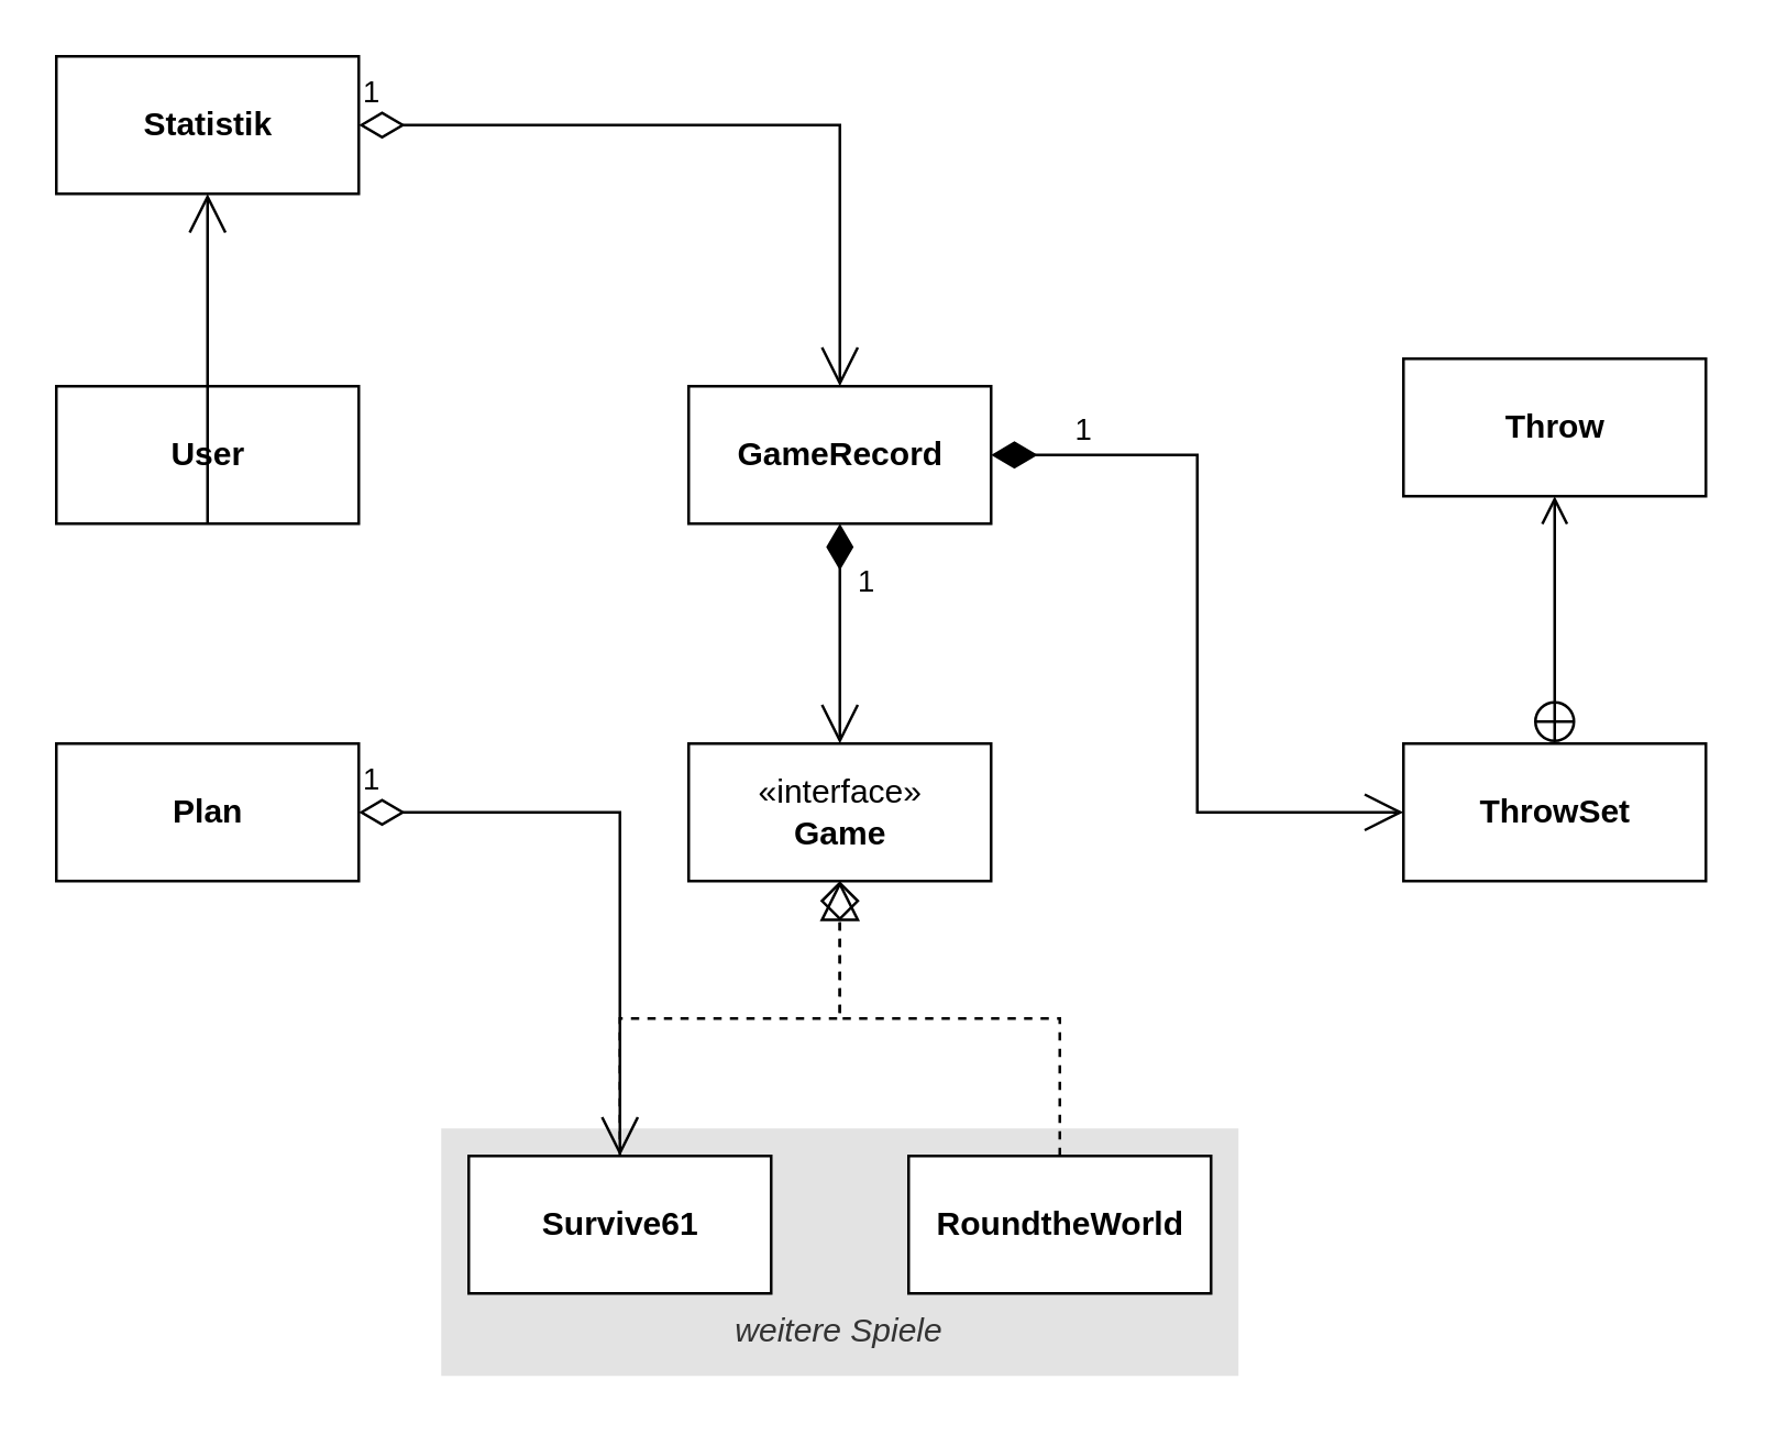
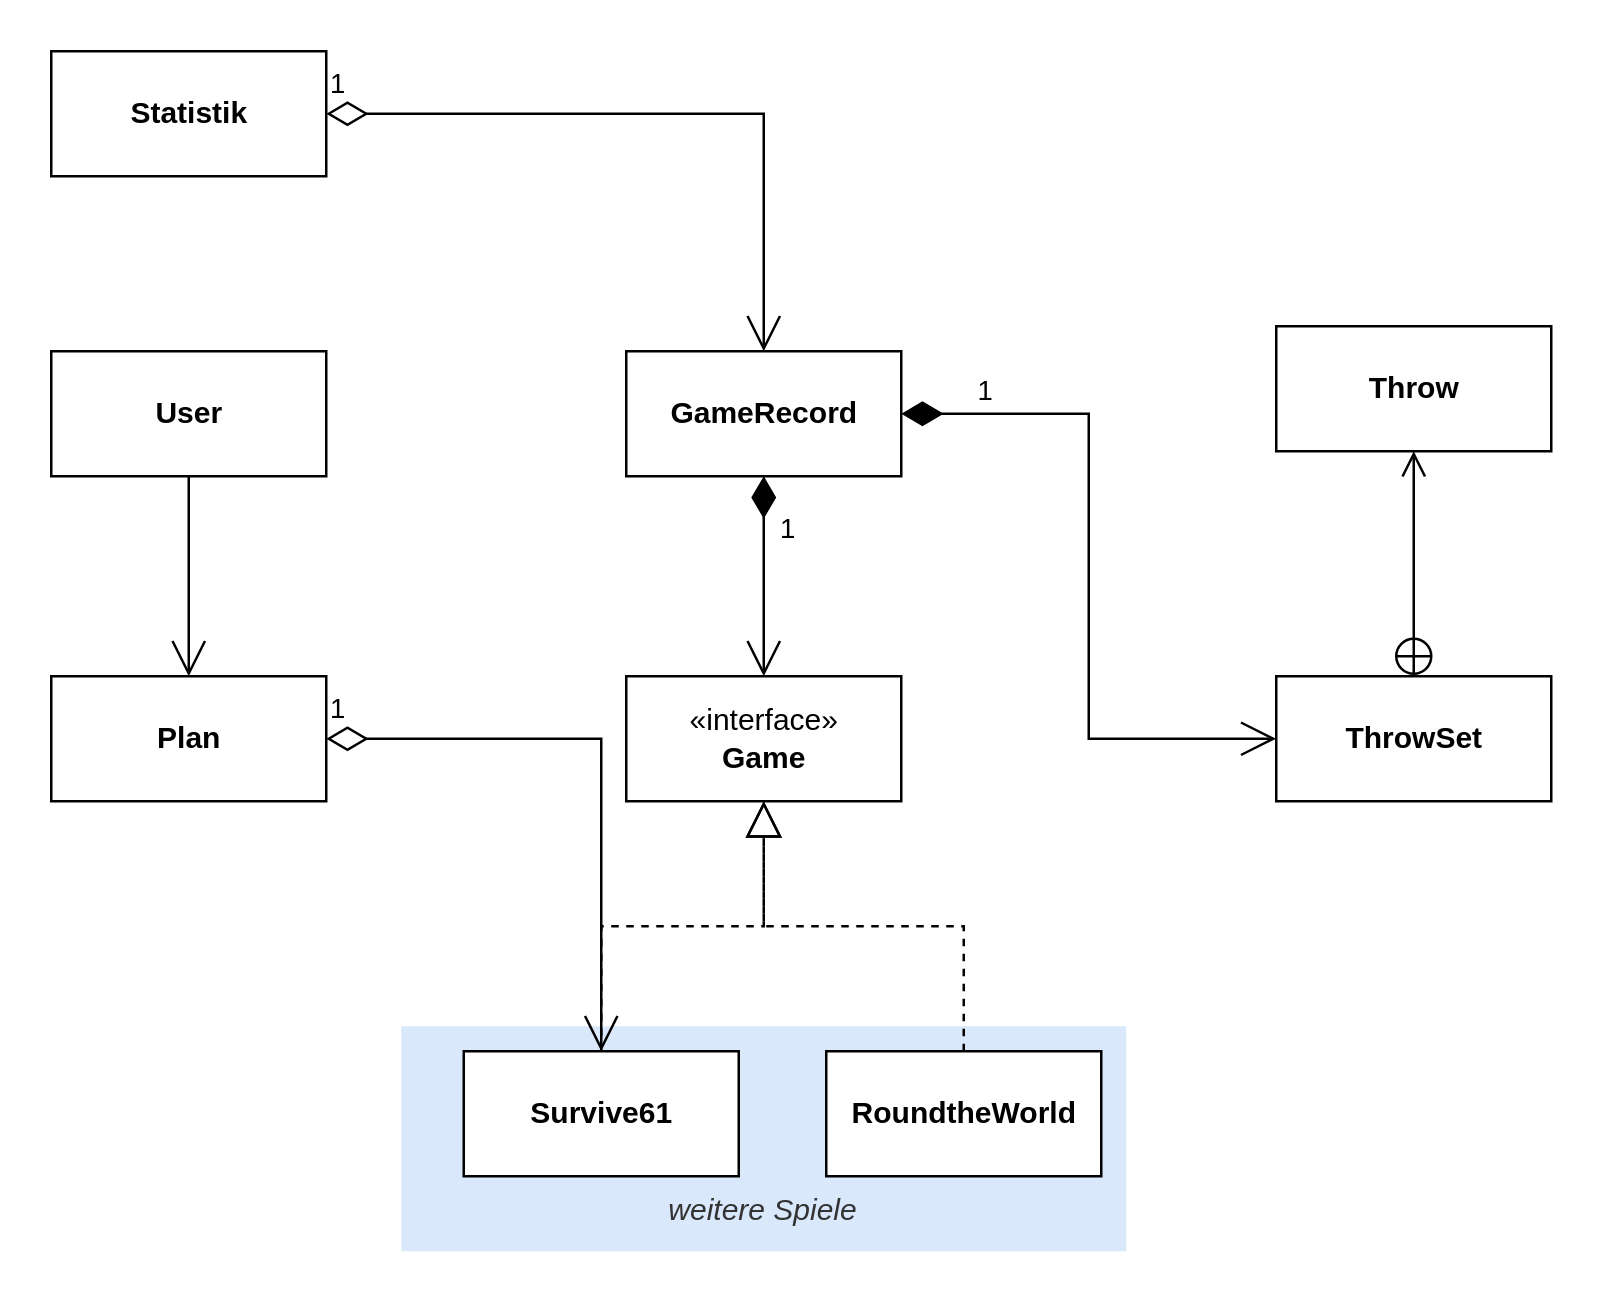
  <mxCell id="0" />
  <mxCell id="1" parent="0" />
- <mxCell id="2" value="&lt;br&gt;&lt;br&gt;&lt;br&gt;&lt;br&gt;&lt;i&gt;weitere Spiele&lt;/i&gt;" style="rounded=0;whiteSpace=wrap;html=1;dashed=1;fontColor=#333333;strokeColor=none;verticalAlign=middle;fillColor=#E3E3E3;" vertex="1" parent="1"><mxGeometry x="160" y="410" width="290" height="90" as="geometry" /></mxCell>
+ <mxCell id="2" value="&lt;br&gt;&lt;br&gt;&lt;br&gt;&lt;br&gt;&lt;i&gt;weitere Spiele&lt;/i&gt;" style="rounded=0;whiteSpace=wrap;html=1;dashed=1;fontColor=#333333;strokeColor=none;verticalAlign=middle;fillColor=#dae8fc;" vertex="1" parent="1"><mxGeometry x="160" y="410" width="290" height="90" as="geometry" /></mxCell>
  <mxCell id="3" value="«interface»&lt;br&gt;&lt;b&gt;Game&lt;/b&gt;" style="html=1;" parent="1" vertex="1"><mxGeometry x="250" y="270" width="110" height="50" as="geometry" /></mxCell>
  <mxCell id="4" value="&lt;b&gt;RoundtheWorld&lt;/b&gt;" style="html=1;" parent="1" vertex="1"><mxGeometry x="330" y="420" width="110" height="50" as="geometry" /></mxCell>
- <mxCell id="5" value="&lt;b&gt;Survive61&lt;/b&gt;" style="html=1;" parent="1" vertex="1"><mxGeometry x="170" y="420" width="110" height="50" as="geometry" /></mxCell>
+ <mxCell id="5" value="&lt;b&gt;Survive61&lt;/b&gt;" style="html=1;" parent="1" vertex="1"><mxGeometry x="185" y="420" width="110" height="50" as="geometry" /></mxCell>
  <mxCell id="6" value="" style="endArrow=block;dashed=1;endFill=0;endSize=12;html=1;entryX=0.5;entryY=1;entryDx=0;entryDy=0;exitX=0.5;exitY=0;exitDx=0;exitDy=0;edgeStyle=orthogonalEdgeStyle;rounded=0;" parent="1" source="5" target="3" edge="1"><mxGeometry width="160" relative="1" as="geometry"><mxPoint x="319" y="380" as="sourcePoint" /><mxPoint x="479" y="380" as="targetPoint" /></mxGeometry></mxCell>
- <mxCell id="7" value="" style="endArrow=diamond;dashed=1;endFill=0;endSize=12;html=1;exitX=0.5;exitY=0;exitDx=0;exitDy=0;edgeStyle=orthogonalEdgeStyle;entryX=0.5;entryY=1;entryDx=0;entryDy=0;elbow=vertical;rounded=0;" parent="1" source="4" target="3" edge="1"><mxGeometry width="160" relative="1" as="geometry"><mxPoint x="284" y="430" as="sourcePoint" /><mxPoint x="309" y="330" as="targetPoint" /></mxGeometry></mxCell>
+ <mxCell id="7" value="" style="endArrow=block;dashed=1;endFill=0;endSize=12;html=1;exitX=0.5;exitY=0;exitDx=0;exitDy=0;edgeStyle=orthogonalEdgeStyle;entryX=0.5;entryY=1;entryDx=0;entryDy=0;elbow=vertical;rounded=0;" parent="1" source="4" target="3" edge="1"><mxGeometry width="160" relative="1" as="geometry"><mxPoint x="284" y="430" as="sourcePoint" /><mxPoint x="309" y="330" as="targetPoint" /></mxGeometry></mxCell>
  <mxCell id="8" value="" style="endArrow=open;startArrow=circlePlus;endFill=0;startFill=0;endSize=8;html=1;entryX=0.5;entryY=1;entryDx=0;entryDy=0;" edge="1" parent="1" source="10" target="9"><mxGeometry width="160" relative="1" as="geometry"><mxPoint x="240" y="510" as="sourcePoint" /><mxPoint x="400" y="510" as="targetPoint" /></mxGeometry></mxCell>
  <mxCell id="9" value="&lt;b&gt;Throw&lt;br&gt;&lt;/b&gt;" style="html=1;" vertex="1" parent="1"><mxGeometry x="510" y="130" width="110" height="50" as="geometry" /></mxCell>
  <mxCell id="10" value="&lt;b&gt;ThrowSet&lt;br&gt;&lt;/b&gt;" style="html=1;" vertex="1" parent="1"><mxGeometry x="510" y="270" width="110" height="50" as="geometry" /></mxCell>
  <mxCell id="11" value="1" style="endArrow=open;html=1;endSize=12;startArrow=diamondThin;startSize=14;startFill=1;edgeStyle=orthogonalEdgeStyle;align=left;verticalAlign=bottom;exitX=1;exitY=0.5;exitDx=0;exitDy=0;entryX=0;entryY=0.5;entryDx=0;entryDy=0;rounded=0;" edge="1" parent="1" source="16" target="10"><mxGeometry x="-0.791" relative="1" as="geometry"><mxPoint x="250" y="240" as="sourcePoint" /><mxPoint x="410" y="240" as="targetPoint" /><mxPoint as="offset" /></mxGeometry></mxCell>
  <mxCell id="12" value="&lt;b&gt;Plan&lt;br&gt;&lt;/b&gt;" style="html=1;" vertex="1" parent="1"><mxGeometry x="20" y="270" width="110" height="50" as="geometry" /></mxCell>
  <mxCell id="13" value="1" style="endArrow=open;html=1;endSize=12;startArrow=diamondThin;startSize=14;startFill=0;edgeStyle=orthogonalEdgeStyle;align=left;verticalAlign=bottom;exitX=1;exitY=0.5;exitDx=0;exitDy=0;rounded=0;" edge="1" parent="1" source="12" target="5"><mxGeometry x="-1" y="3" relative="1" as="geometry"><mxPoint x="270" y="220" as="sourcePoint" /><mxPoint x="430" y="220" as="targetPoint" /></mxGeometry></mxCell>
  <mxCell id="14" value="&lt;b&gt;Statistik&lt;br&gt;&lt;/b&gt;" style="html=1;" vertex="1" parent="1"><mxGeometry x="20" y="20" width="110" height="50" as="geometry" /></mxCell>
  <mxCell id="15" value="&lt;b&gt;User&lt;br&gt;&lt;/b&gt;" style="html=1;" vertex="1" parent="1"><mxGeometry x="20" y="140" width="110" height="50" as="geometry" /></mxCell>
  <mxCell id="16" value="&lt;b&gt;GameRecord&lt;br&gt;&lt;/b&gt;" style="html=1;" vertex="1" parent="1"><mxGeometry x="250" y="140" width="110" height="50" as="geometry" /></mxCell>
  <mxCell id="17" value="1" style="endArrow=open;html=1;endSize=12;startArrow=diamondThin;startSize=14;startFill=1;edgeStyle=orthogonalEdgeStyle;align=left;verticalAlign=bottom;exitX=0.5;exitY=1;exitDx=0;exitDy=0;entryX=0.5;entryY=0;entryDx=0;entryDy=0;" edge="1" parent="1" source="16" target="3"><mxGeometry x="-0.259" y="5" relative="1" as="geometry"><mxPoint x="230" y="230" as="sourcePoint" /><mxPoint x="390" y="230" as="targetPoint" /><mxPoint as="offset" /></mxGeometry></mxCell>
  <mxCell id="18" value="1" style="endArrow=open;html=1;endSize=12;startArrow=diamondThin;startSize=14;startFill=0;edgeStyle=orthogonalEdgeStyle;align=left;verticalAlign=bottom;exitX=1;exitY=0.5;exitDx=0;exitDy=0;entryX=0.5;entryY=0;entryDx=0;entryDy=0;rounded=0;" edge="1" parent="1" source="14" target="16"><mxGeometry x="-1" y="3" relative="1" as="geometry"><mxPoint x="240" y="0" as="sourcePoint" /><mxPoint x="400" y="0" as="targetPoint" /></mxGeometry></mxCell>
- <mxCell id="19" value="" style="endArrow=open;endFill=1;endSize=12;html=1;exitX=0.5;exitY=1;exitDx=0;exitDy=0;" edge="1" parent="1" source="15" target="14"><mxGeometry width="160" relative="1" as="geometry"><mxPoint x="20" y="340" as="sourcePoint" /><mxPoint x="180" y="340" as="targetPoint" /></mxGeometry></mxCell>
+ <mxCell id="19" value="" style="endArrow=open;endFill=1;endSize=12;html=1;exitX=0.5;exitY=1;exitDx=0;exitDy=0;entryX=0.5;entryY=0;entryDx=0;entryDy=0;" edge="1" parent="1" source="15" target="12"><mxGeometry width="160" relative="1" as="geometry"><mxPoint x="20" y="340" as="sourcePoint" /><mxPoint x="180" y="340" as="targetPoint" /></mxGeometry></mxCell>
